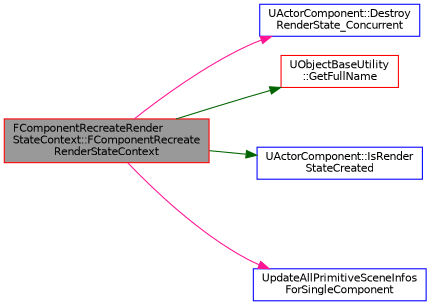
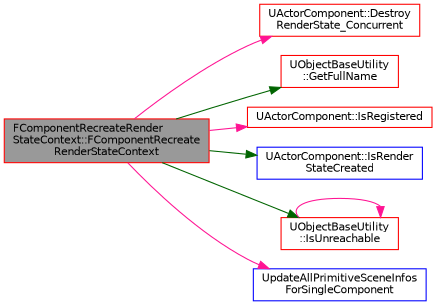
  digraph {
    rankdir=LR
    node [color=red fillcolor=white fontname=Helvetica fontsize=10 shape=box style=filled]
    edge [color=deeppink fontname=Helvetica fontsize=10 labelfontname=Helvetica labelfontsize=10 style=solid]
    n1 [fillcolor=grey60 fontcolor=black height=0.2 label="FComponentRecreateRender\lStateContext::FComponentRecreate\lRenderStateContext" width=0.4]
-   n2 [color=blue height=0.2 label="UActorComponent::Destroy\lRenderState_Concurrent" width=0.4]
+   n2 [height=0.2 label="UActorComponent::Destroy\lRenderState_Concurrent" width=0.4]
    n3 [height=0.2 label="UObjectBaseUtility\l::GetFullName" width=0.4]
+   n4 [height=0.2 label="UActorComponent::IsRegistered" width=0.4]
    n5 [color=blue height=0.2 label="UActorComponent::IsRender\lStateCreated" width=0.4]
+   n6 [height=0.2 label="UObjectBaseUtility\l::IsUnreachable" width=0.4]
    n7 [color=blue height=0.2 label="UpdateAllPrimitiveSceneInfos\lForSingleComponent" width=0.4]
    n1 -> n2
    n1 -> n3 [color=darkgreen]
+   n1 -> n4
    n1 -> n5 [color=darkgreen]
+   n1 -> n6 [color=darkgreen]
    n1 -> n7
+   n6 -> n6
  }
